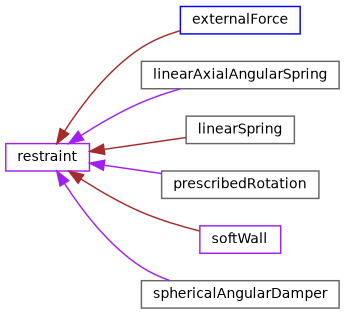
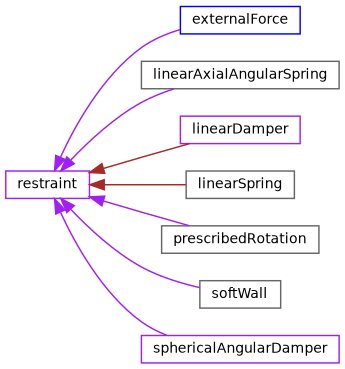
  digraph {
    rankdir=LR
    node [color=gray40 fontname=Helvetica fontsize=10 shape=record]
    edge [color=purple dir=back fontname=Helvetica fontsize=10 labelfontname=Helvetica labelfontsize=10 style=solid]
    n1 [color=purple height=0.2 label=restraint width=0.4]
    n2 [color=blue height=0.2 label=externalForce width=0.4]
    n3 [height=0.2 label=linearAxialAngularSpring width=0.4]
+   n4 [color=purple height=0.2 label=linearDamper width=0.4]
    n5 [height=0.2 label=linearSpring width=0.4]
    n6 [height=0.2 label=prescribedRotation width=0.4]
-   n7 [color=purple height=0.2 label=softWall width=0.4]
-   n8 [height=0.2 label=sphericalAngularDamper width=0.4]
-   n1 -> n2 [color=brown]
+   n7 [height=0.2 label=softWall width=0.4]
+   n8 [color=purple height=0.2 label=sphericalAngularDamper width=0.4]
+   n1 -> n2
    n1 -> n3
+   n1 -> n4 [color=brown]
    n1 -> n5 [color=brown]
    n1 -> n6
-   n1 -> n7 [color=brown]
+   n1 -> n7
    n1 -> n8
  }
